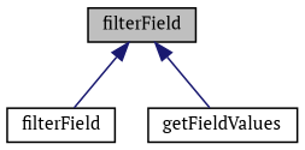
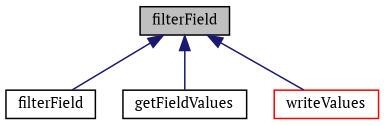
  digraph {
    rankdir=TB
    fontname="PT Serif"
    node [color=black fontname="PT Serif" fontsize=10 shape=record]
    edge [color=midnightblue dir=back fontname="PT Serif" fontsize=10 labelfontname=Helvetica labelfontsize=10 style=solid]
    n1 [fillcolor=grey75 fontcolor=black height=0.2 label=filterField style=filled width=0.4]
    n2 [height=0.2 label=filterField width=0.4]
    n3 [height=0.2 label=getFieldValues width=0.4]
+   n4 [color=red height=0.2 label=writeValues width=0.4]
    n1 -> n2
    n1 -> n3
+   n1 -> n4
  }
